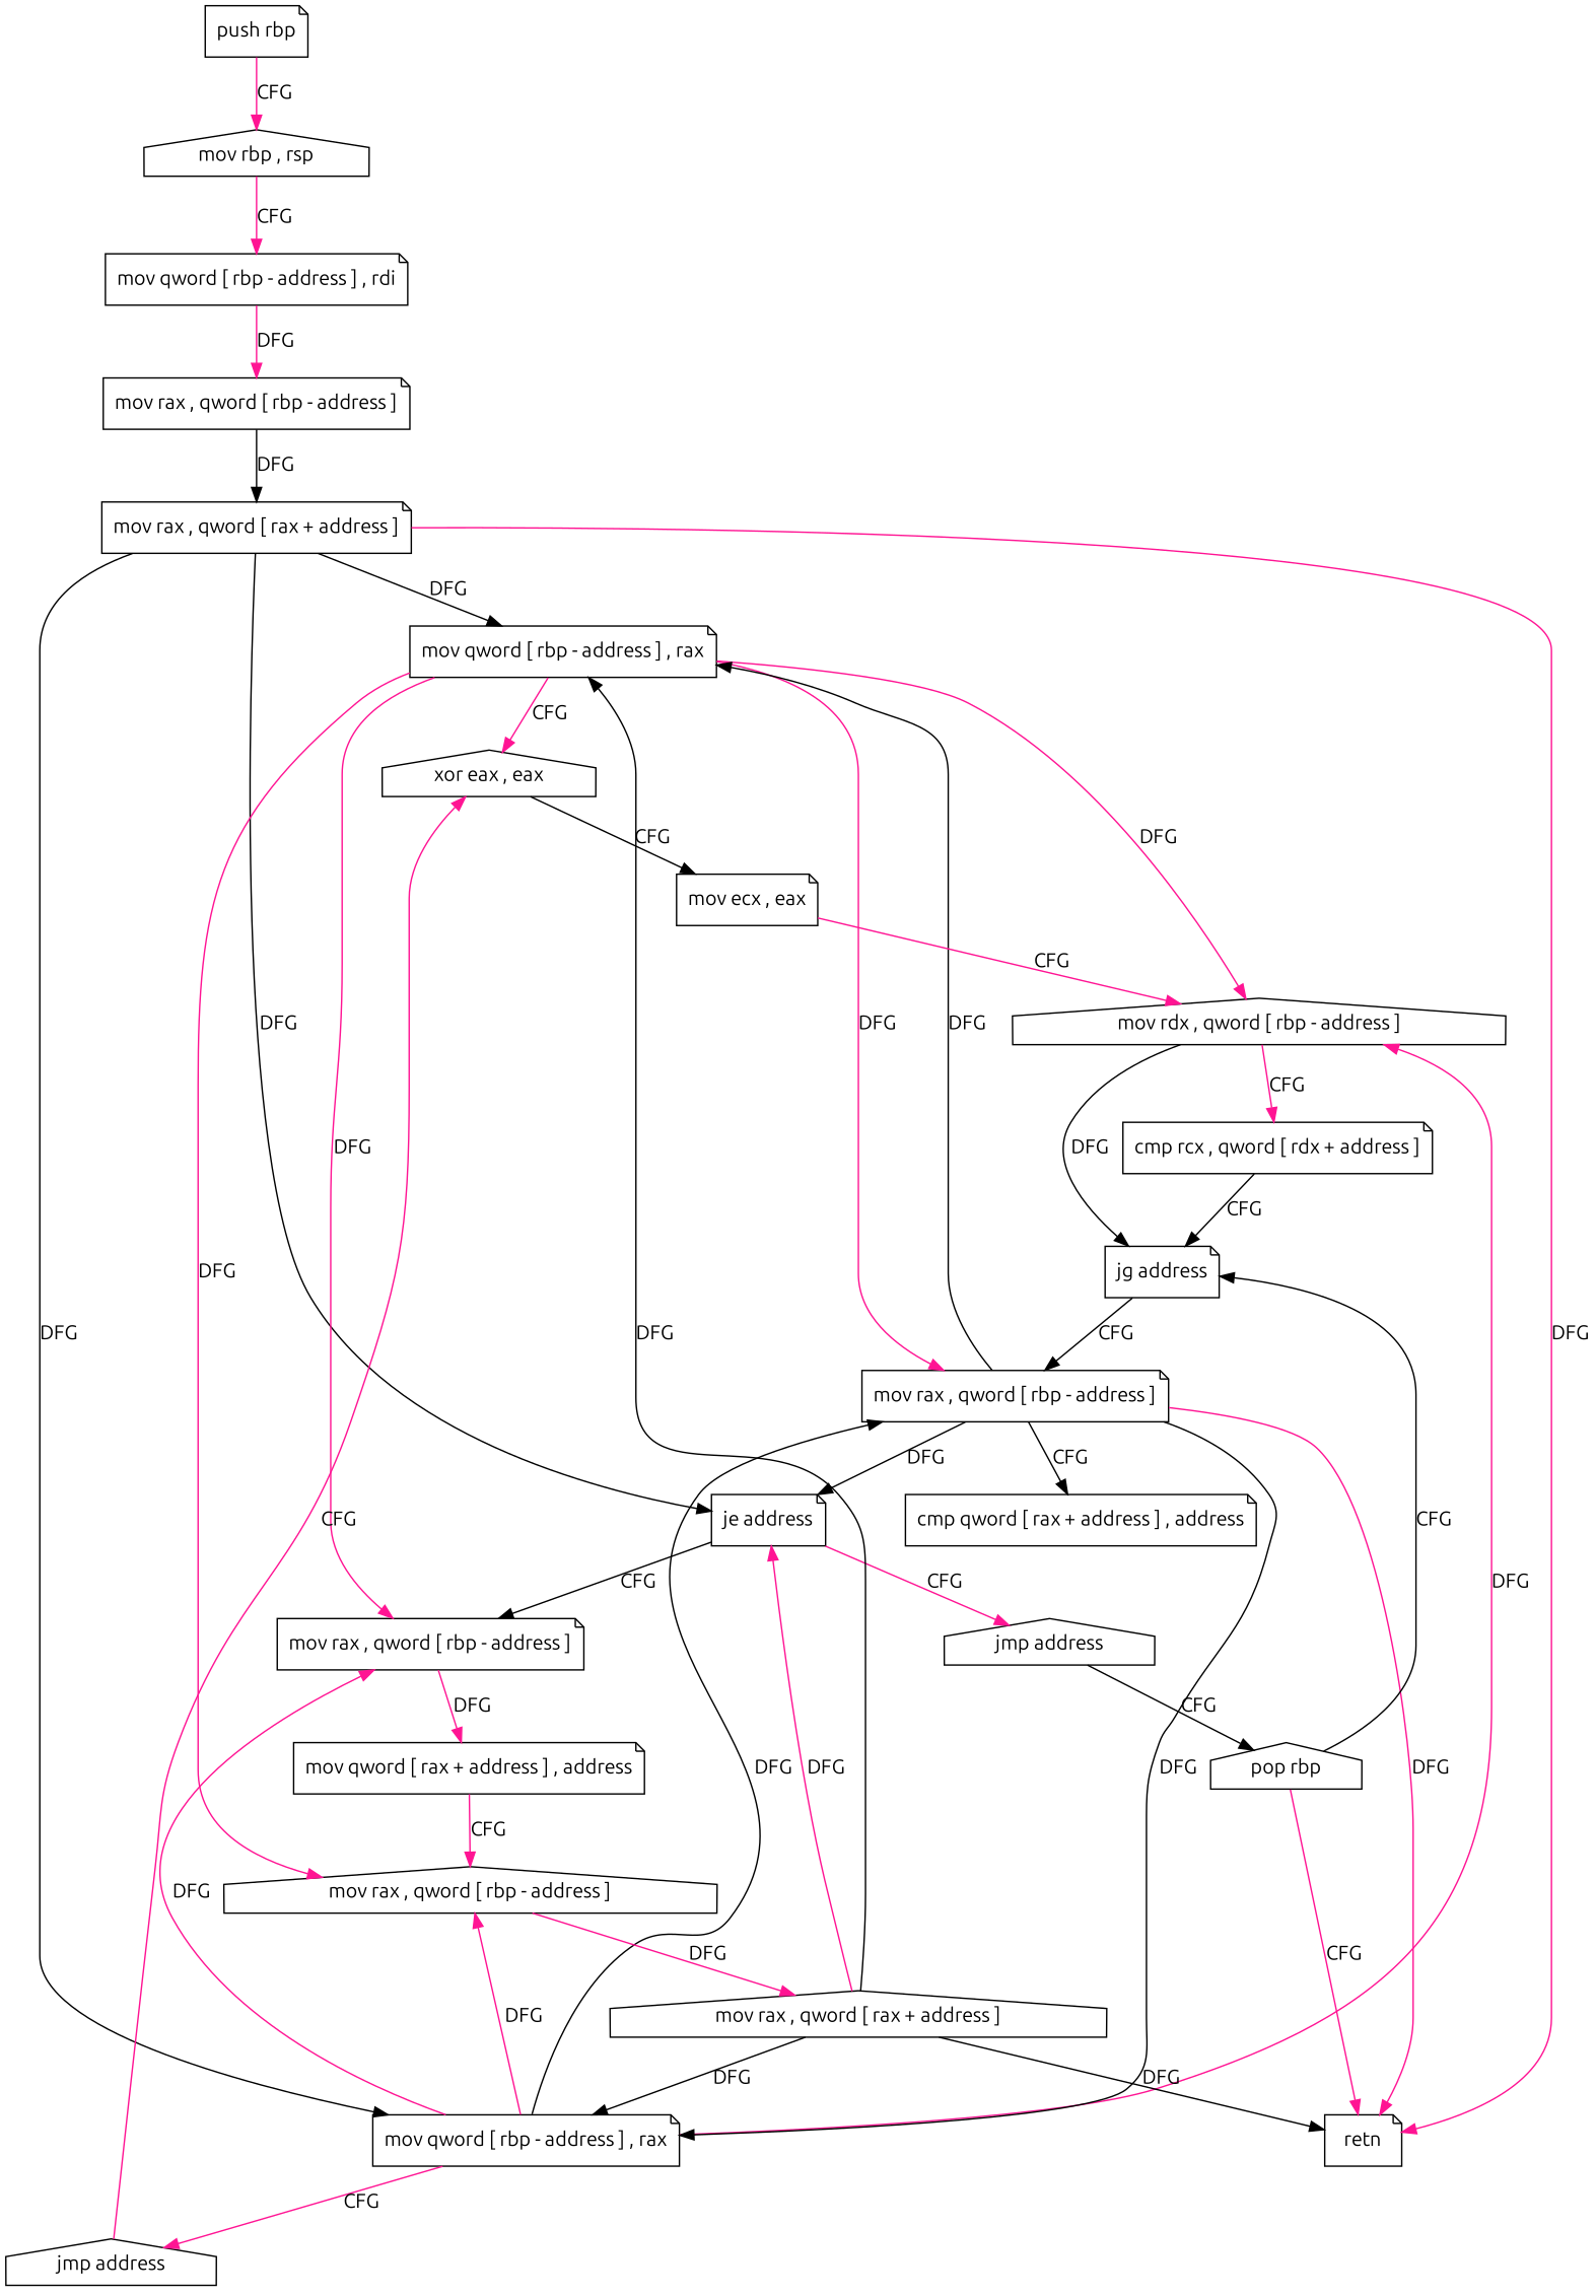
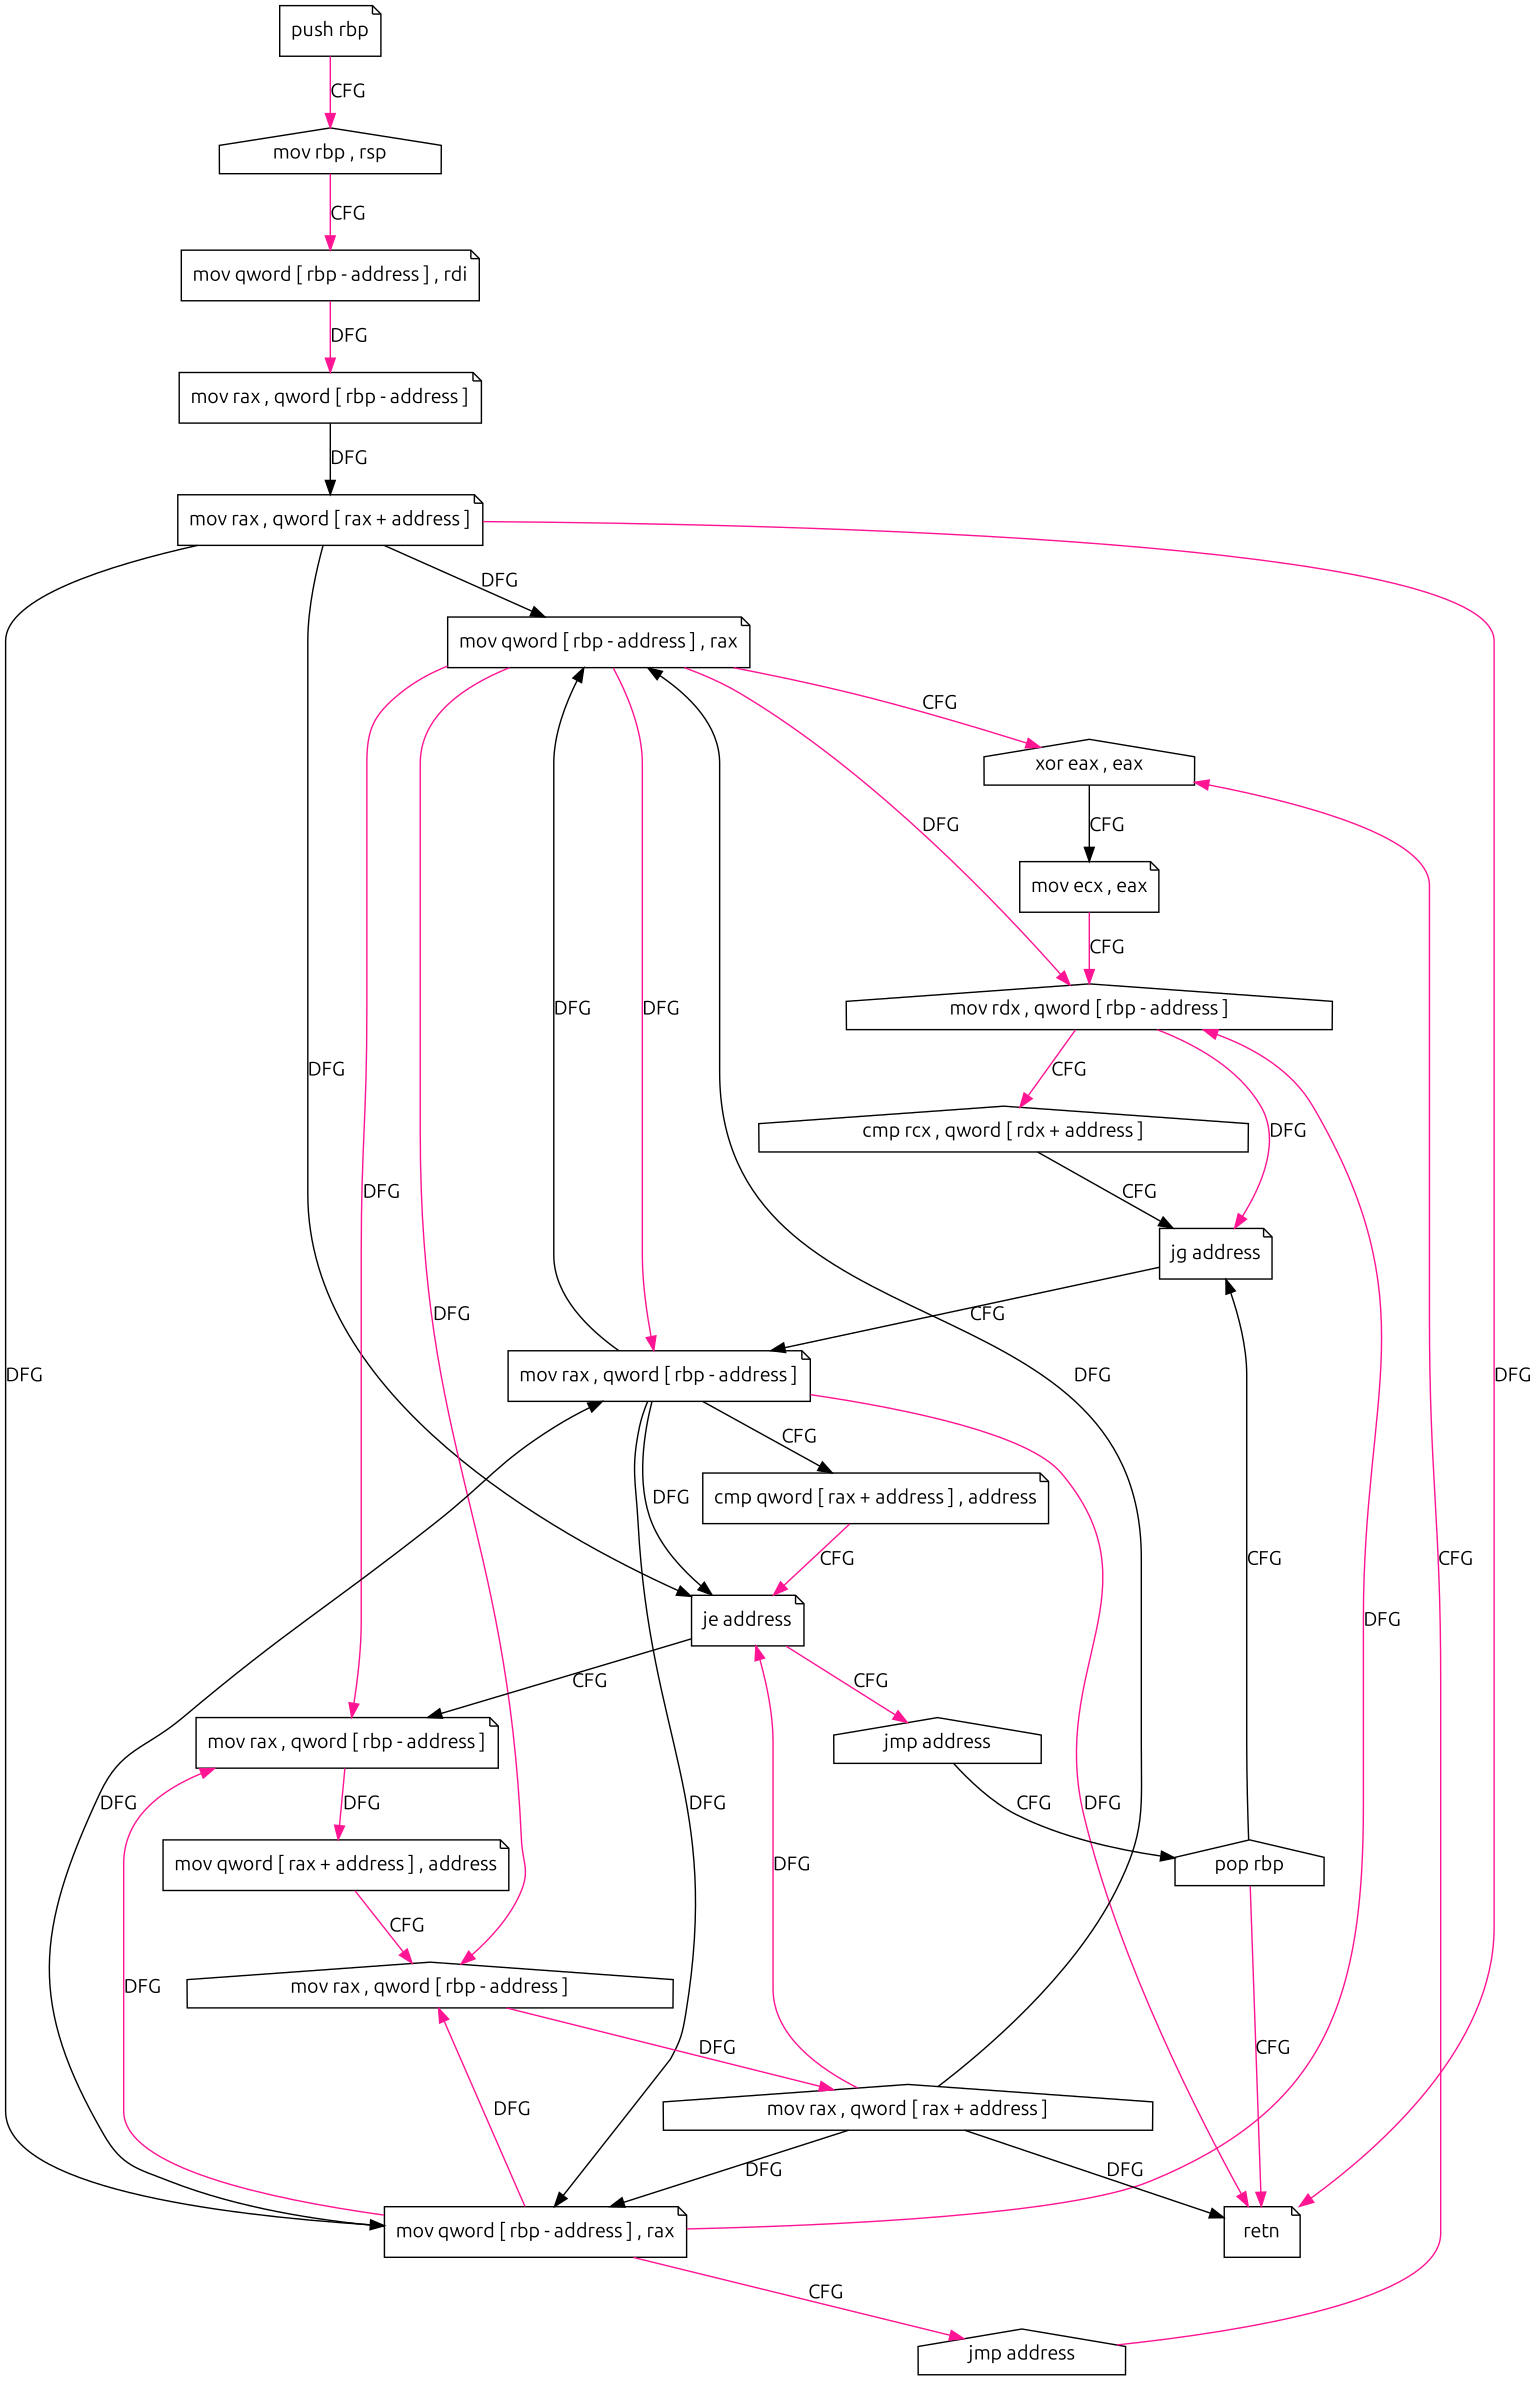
  digraph {
    fontname=Ubuntu
    node [fontname=Ubuntu shape=note]
    edge [color=deeppink fontname=Ubuntu]
    n1 [label="push rbp"]
    n2 [label="mov rbp , rsp" shape=house]
    n3 [label="mov qword [ rbp - address ] , rdi"]
    n4 [label="mov rax , qword [ rbp - address ]"]
    n5 [label="mov rax , qword [ rax + address ]"]
    n6 [label="mov qword [ rbp - address ] , rax"]
    n7 [label=retn]
    n8 [label="je address"]
    n9 [label="mov qword [ rbp - address ] , rax"]
    n10 [label="xor eax , eax" shape=house]
    n11 [label="mov rax , qword [ rbp - address ]"]
    n12 [label="mov rax , qword [ rbp - address ]"]
    n13 [label="mov rax , qword [ rbp - address ]" shape=house]
    n14 [label="mov rdx , qword [ rbp - address ]" shape=house]
    n15 [label="jmp address" shape=house]
    n16 [label="jmp address" shape=house]
    n17 [label="mov ecx , eax"]
    n18 [label="cmp qword [ rax + address ] , address"]
    n19 [label="mov qword [ rax + address ] , address"]
    n20 [label="mov rax , qword [ rax + address ]" shape=house]
-   n21 [label="cmp rcx , qword [ rdx + address ]"]
+   n21 [label="cmp rcx , qword [ rdx + address ]" shape=house]
    n22 [label="jg address"]
    n23 [label="pop rbp" shape=house]
    n1 -> n2 [label=CFG]
    n2 -> n3 [label=CFG]
    n3 -> n4 [label=DFG]
    n4 -> n5 [color=black label=DFG]
    n5 -> n6 [color=black label=DFG]
    n5 -> n7 [label=DFG]
    n5 -> n8 [color=black label=DFG]
    n5 -> n9 [color=black label=DFG]
    n6 -> n10 [label=CFG]
    n6 -> n11 [label=DFG]
    n6 -> n12 [label=DFG]
    n6 -> n13 [label=DFG]
    n6 -> n14 [label=DFG]
    n8 -> n12 [color=black label=CFG]
    n8 -> n15 [label=CFG]
    n9 -> n11 [color=black label=DFG]
    n9 -> n12 [label=DFG]
    n9 -> n13 [label=DFG]
    n9 -> n14 [label=DFG]
    n9 -> n16 [label=CFG]
    n10 -> n17 [color=black label=CFG]
    n11 -> n6 [color=black label=DFG]
    n11 -> n7 [label=DFG]
    n11 -> n8 [color=black label=DFG]
    n11 -> n9 [color=black label=DFG]
    n11 -> n18 [color=black label=CFG]
    n12 -> n19 [label=DFG]
    n13 -> n20 [label=DFG]
    n14 -> n21 [label=CFG]
-   n14 -> n22 [color=black label=DFG]
+   n14 -> n22 [label=DFG]
    n15 -> n23 [color=black label=CFG]
    n16 -> n10 [label=CFG]
    n17 -> n14 [label=CFG]
+   n18 -> n8 [label=CFG]
    n19 -> n13 [label=CFG]
    n20 -> n6 [color=black label=DFG]
    n20 -> n7 [color=black label=DFG]
    n20 -> n8 [label=DFG]
    n20 -> n9 [color=black label=DFG]
    n21 -> n22 [color=black label=CFG]
    n22 -> n11 [color=black label=CFG]
    n23 -> n7 [label=CFG]
    n23 -> n22 [color=black label=CFG]
  }
